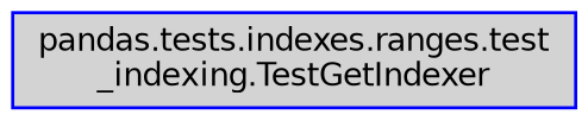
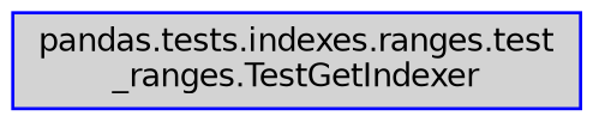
  digraph {
    rankdir=LR
-   n1 [color=blue fillcolor=lightgrey fontname=Helvetica fontsize=10 height=0.2 label="pandas.tests.indexes.ranges.test\l_indexing.TestGetIndexer" shape=box style=filled width=0.4]
+   n1 [color=blue fillcolor=lightgrey fontname=Helvetica fontsize=10 height=0.2 label="pandas.tests.indexes.ranges.test\l_ranges.TestGetIndexer" shape=box style=filled width=0.4]
  }
